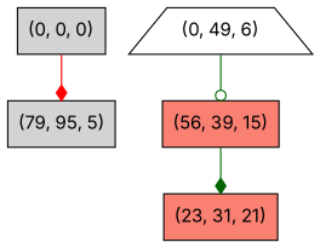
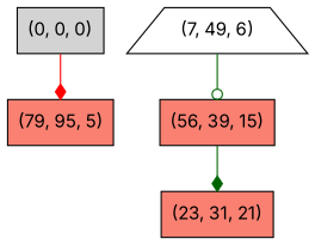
  digraph {
    fontname=Inter
    node [fillcolor=lightgrey fontname=Inter shape=box style=filled]
    edge [arrowhead=diamond color=darkgreen fontname=Inter]
    "(0, 0, 0)"
-   "(79, 95, 5)"
-   "(7, 49, 6)" [fillcolor=white shape=trapezium label="(0, 49, 6)"]
+   "(79, 95, 5)" [fillcolor=salmon]
+   "(7, 49, 6)" [fillcolor=white shape=trapezium]
    n4 [fillcolor=salmon label="(56, 39, 15)"]
    "(23, 31, 21)" [fillcolor=salmon]
    "(0, 0, 0)" -> "(79, 95, 5)" [color=red]
    "(7, 49, 6)" -> n4 [arrowhead=odot]
    n4 -> "(23, 31, 21)"
  }
